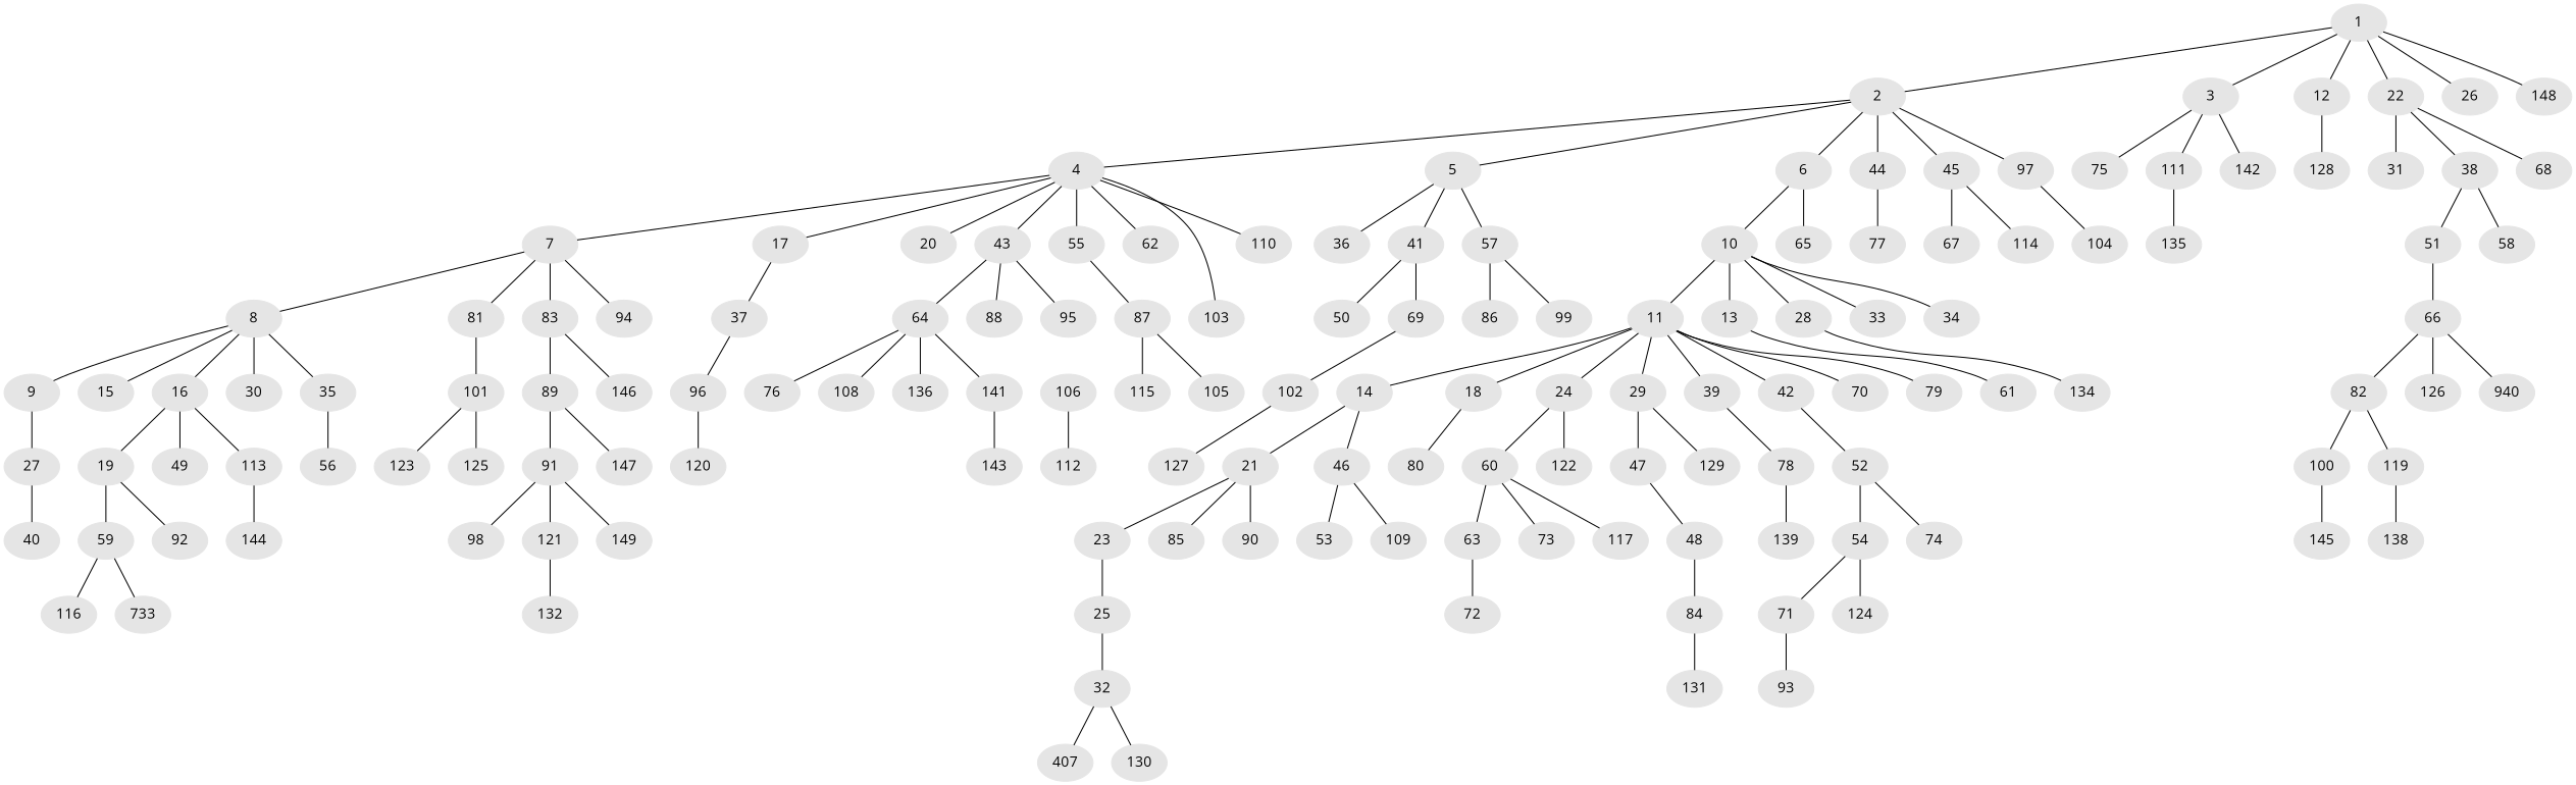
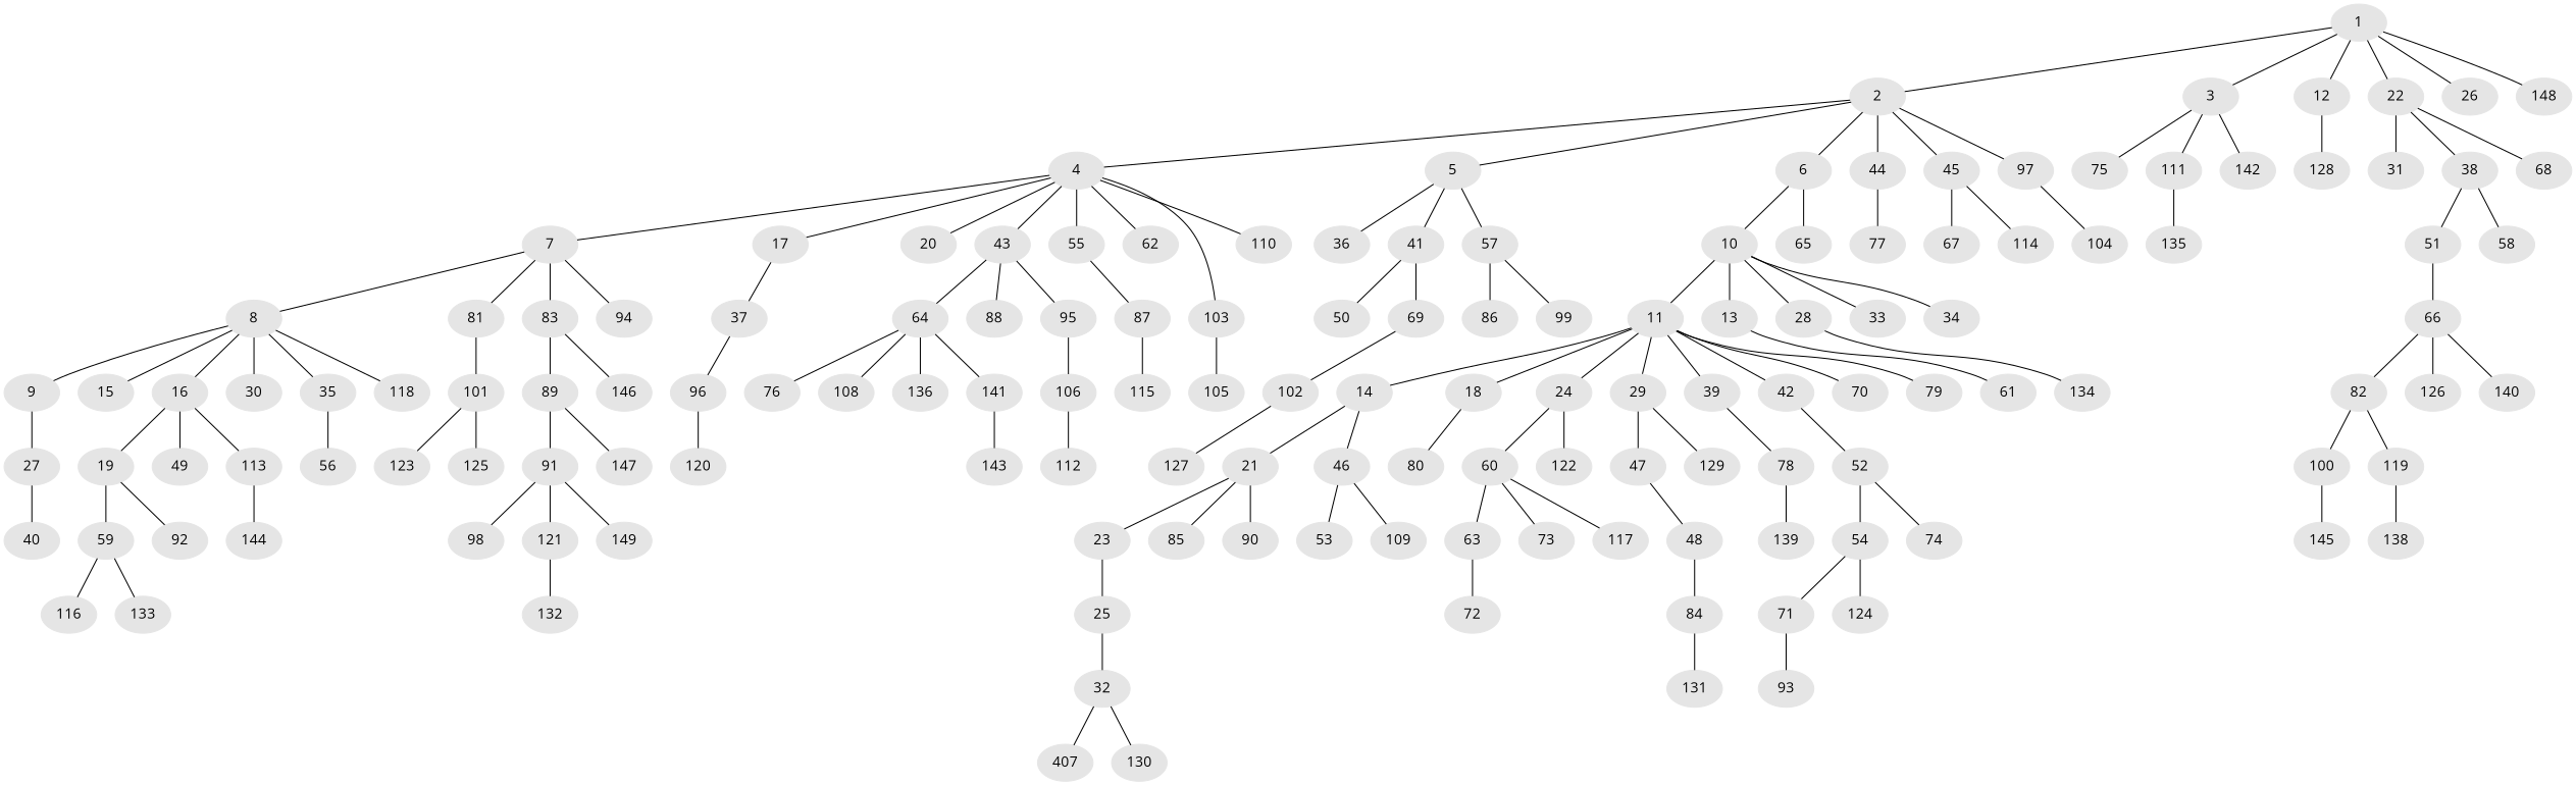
  graph {
    fontname="Open Sans"
    node [color=gray90 fontname="Open Sans" style=filled]
    edge [fontname="Open Sans"]
    1
    2
    3
    12
    22
    26
    148
    4
    5
    6
    44
    45
    97
    75
    111
    142
    128
    31
    38
    68
    7
    17
    20
    43
    55
    62
    103
    110
    36
    41
    57
    10
    65
    77
    67
    114
    104
    135
    8
    81
    83
    94
    37
    64
    88
    95
    87
    105
    50
    69
    86
    99
    11
    13
    28
    33
    34
    9
    15
    16
    30
    35
+   118
    101
    89
    146
    27
    19
    49
    113
    56
    40
    14
    18
    24
    29
    39
    42
    70
    79
    61
    134
    21
    46
    80
    60
    122
    47
    129
    78
    52
    23
    85
    90
    53
    109
    59
    92
    144
    96
    116
-   133 [label=733]
+   133
    25
    51
    58
    32
    63
    73
    117
    n110 [label=407]
    130
    48
    120
    66
    139
    102
    54
    74
    76
    108
    136
    141
    106
    84
    131
    82
    126
-   140 [label=940]
+   140
    71
    124
    93
    115
    72
    143
    100
    119
    127
    123
    125
    145
    138
    91
    147
    98
    121
    149
    132
    112
    1 -- 2
    1 -- 3
    1 -- 12
    1 -- 22
    1 -- 26
    1 -- 148
    2 -- 4
    2 -- 5
    2 -- 6
    2 -- 44
    2 -- 45
    2 -- 97
    3 -- 75
    3 -- 111
    3 -- 142
    12 -- 128
    22 -- 31
    22 -- 38
    22 -- 68
    4 -- 7
    4 -- 17
    4 -- 20
    4 -- 43
    4 -- 55
    4 -- 62
    4 -- 103
    4 -- 110
    5 -- 36
    5 -- 41
    5 -- 57
    6 -- 10
    6 -- 65
    44 -- 77
    45 -- 67
    45 -- 114
    97 -- 104
    111 -- 135
    38 -- 51
    38 -- 58
    7 -- 8
    7 -- 81
    7 -- 83
    7 -- 94
    17 -- 37
    43 -- 64
    43 -- 88
    43 -- 95
    55 -- 87
-   87 -- 105
+   103 -- 105
    41 -- 50
    41 -- 69
    57 -- 86
    57 -- 99
    10 -- 11
    10 -- 13
    10 -- 28
    10 -- 33
    10 -- 34
    8 -- 9
    8 -- 15
    8 -- 16
    8 -- 30
    8 -- 35
+   8 -- 118
    81 -- 101
    83 -- 89
    83 -- 146
    37 -- 96
    64 -- 76
    64 -- 108
    64 -- 136
    64 -- 141
+   95 -- 106
    87 -- 115
    69 -- 102
    11 -- 14
    11 -- 18
    11 -- 24
    11 -- 29
    11 -- 39
    11 -- 42
    11 -- 70
    11 -- 79
    13 -- 61
    28 -- 134
    9 -- 27
    16 -- 19
    16 -- 49
    16 -- 113
    35 -- 56
    101 -- 123
    101 -- 125
    89 -- 91
    89 -- 147
    27 -- 40
    19 -- 59
    19 -- 92
    113 -- 144
    14 -- 21
    14 -- 46
    18 -- 80
    24 -- 60
    24 -- 122
    29 -- 47
    29 -- 129
    39 -- 78
    42 -- 52
    21 -- 23
    21 -- 85
    21 -- 90
    46 -- 53
    46 -- 109
    60 -- 63
    60 -- 73
    60 -- 117
    47 -- 48
    78 -- 139
    52 -- 54
    52 -- 74
    23 -- 25
    59 -- 116
    59 -- 133
    96 -- 120
    25 -- 32
    51 -- 66
    32 -- n110
    32 -- 130
    63 -- 72
    48 -- 84
    66 -- 82
    66 -- 126
    66 -- 140
    102 -- 127
    54 -- 71
    54 -- 124
    141 -- 143
    106 -- 112
    84 -- 131
    82 -- 100
    82 -- 119
    71 -- 93
    100 -- 145
    119 -- 138
    91 -- 98
    91 -- 121
    91 -- 149
    121 -- 132
  }
